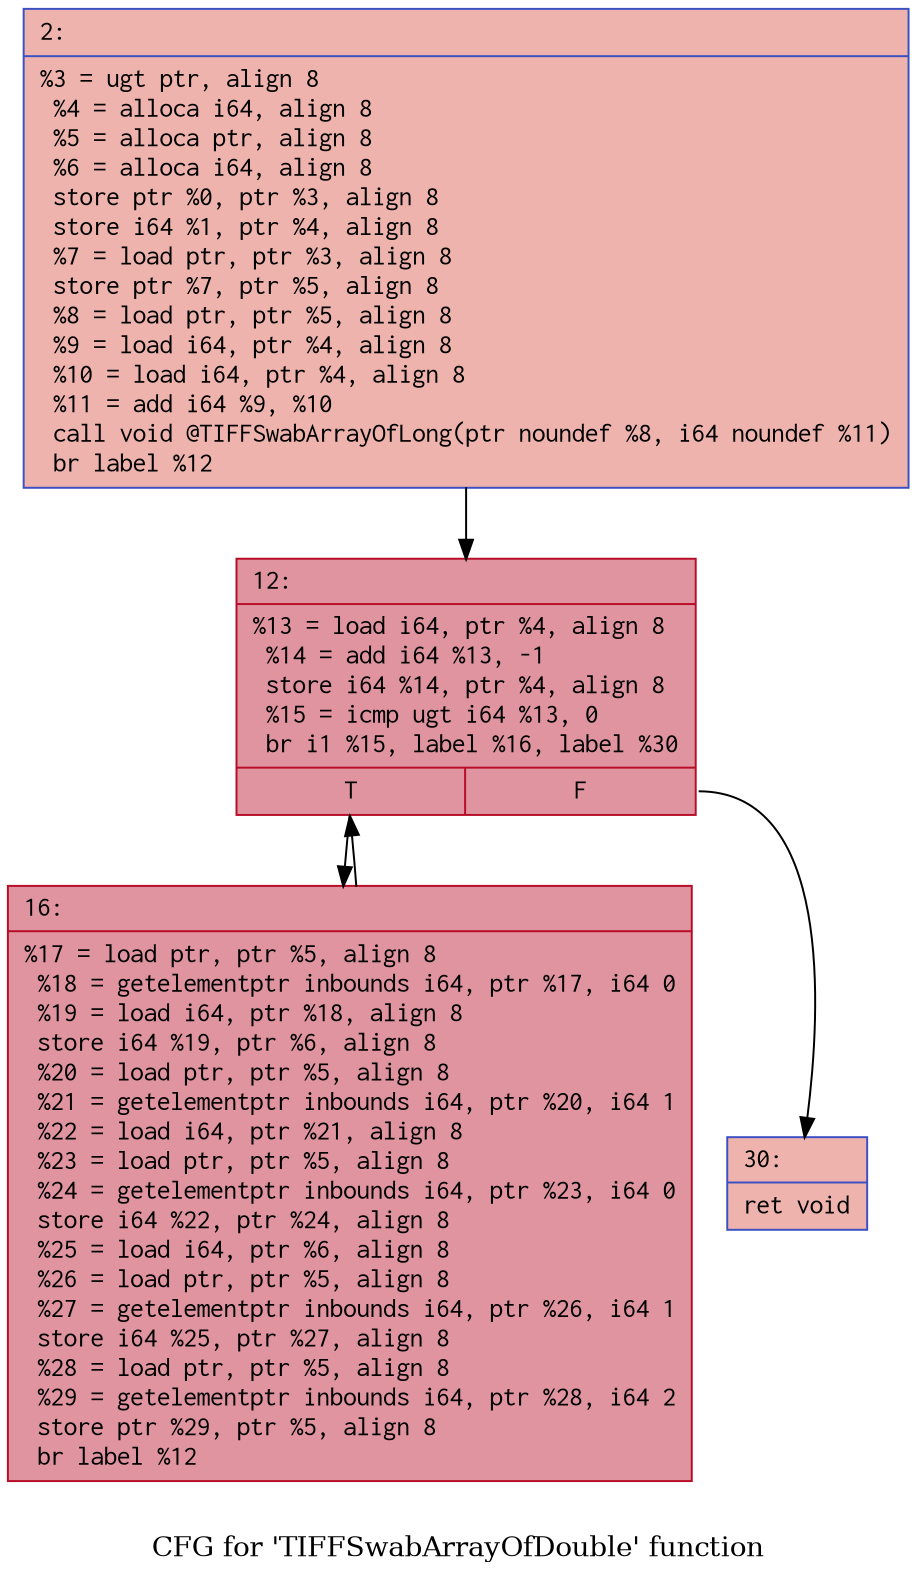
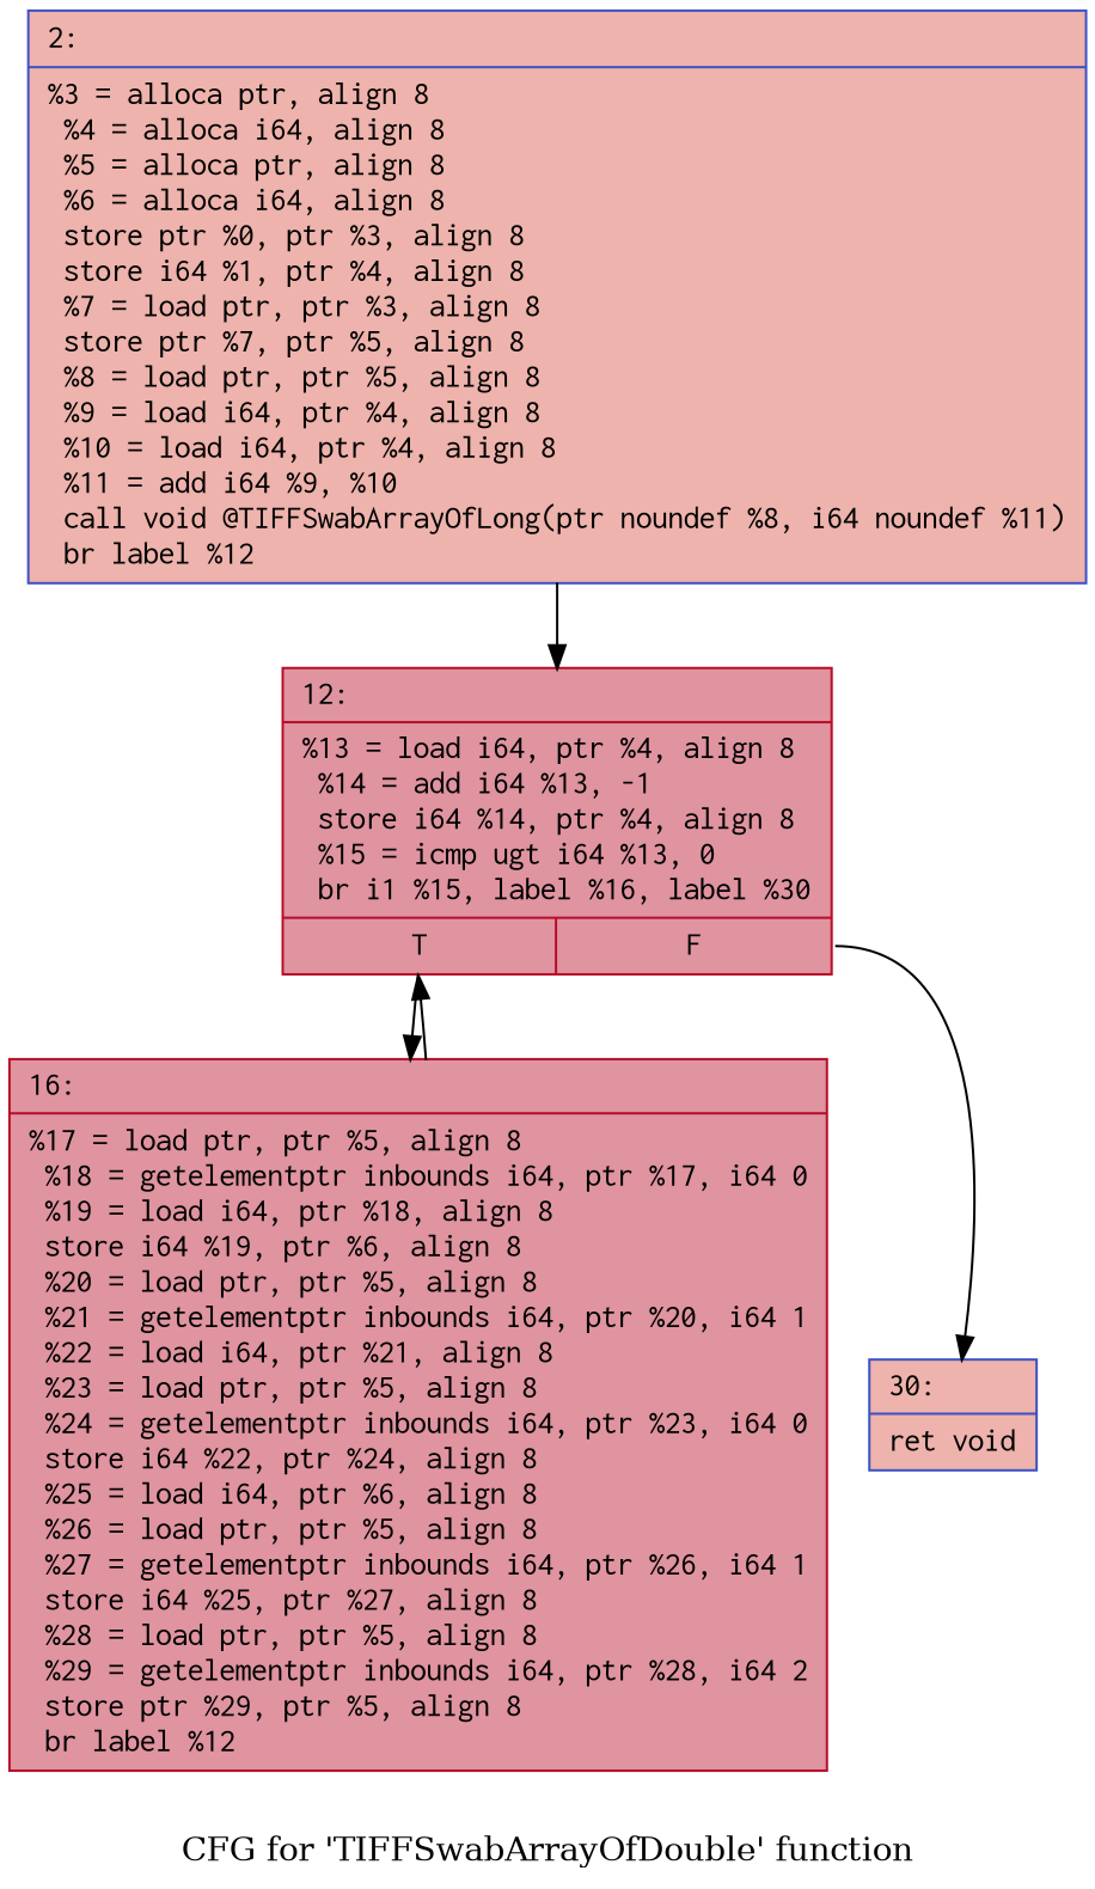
  digraph {
    label="CFG for 'TIFFSwabArrayOfDouble' function"
    node [color="#3d50c3ff" fillcolor="#d6524470" fontname=Courier shape=record style=filled]
-   n1 [label="{2:\l|  %3 = ugt ptr, align 8\l  %4 = alloca i64, align 8\l  %5 = alloca ptr, align 8\l  %6 = alloca i64, align 8\l  store ptr %0, ptr %3, align 8\l  store i64 %1, ptr %4, align 8\l  %7 = load ptr, ptr %3, align 8\l  store ptr %7, ptr %5, align 8\l  %8 = load ptr, ptr %5, align 8\l  %9 = load i64, ptr %4, align 8\l  %10 = load i64, ptr %4, align 8\l  %11 = add i64 %9, %10\l  call void @TIFFSwabArrayOfLong(ptr noundef %8, i64 noundef %11)\l  br label %12\l}"]
+   n1 [label="{2:\l|  %3 = alloca ptr, align 8\l  %4 = alloca i64, align 8\l  %5 = alloca ptr, align 8\l  %6 = alloca i64, align 8\l  store ptr %0, ptr %3, align 8\l  store i64 %1, ptr %4, align 8\l  %7 = load ptr, ptr %3, align 8\l  store ptr %7, ptr %5, align 8\l  %8 = load ptr, ptr %5, align 8\l  %9 = load i64, ptr %4, align 8\l  %10 = load i64, ptr %4, align 8\l  %11 = add i64 %9, %10\l  call void @TIFFSwabArrayOfLong(ptr noundef %8, i64 noundef %11)\l  br label %12\l}"]
    n2 [color="#b70d28ff" fillcolor="#b70d2870" label="{12:\l|  %13 = load i64, ptr %4, align 8\l  %14 = add i64 %13, -1\l  store i64 %14, ptr %4, align 8\l  %15 = icmp ugt i64 %13, 0\l  br i1 %15, label %16, label %30\l|{<s0>T|<s1>F}}"]
    n3 [color="#b70d28ff" fillcolor="#b70d2870" label="{16:\l|  %17 = load ptr, ptr %5, align 8\l  %18 = getelementptr inbounds i64, ptr %17, i64 0\l  %19 = load i64, ptr %18, align 8\l  store i64 %19, ptr %6, align 8\l  %20 = load ptr, ptr %5, align 8\l  %21 = getelementptr inbounds i64, ptr %20, i64 1\l  %22 = load i64, ptr %21, align 8\l  %23 = load ptr, ptr %5, align 8\l  %24 = getelementptr inbounds i64, ptr %23, i64 0\l  store i64 %22, ptr %24, align 8\l  %25 = load i64, ptr %6, align 8\l  %26 = load ptr, ptr %5, align 8\l  %27 = getelementptr inbounds i64, ptr %26, i64 1\l  store i64 %25, ptr %27, align 8\l  %28 = load ptr, ptr %5, align 8\l  %29 = getelementptr inbounds i64, ptr %28, i64 2\l  store ptr %29, ptr %5, align 8\l  br label %12\l}"]
    n4 [label="{30:\l|  ret void\l}"]
    n1 -> n2
    n2 -> n3 [tailport=s0]
    n2 -> n4 [tailport=s1]
    n3 -> n2
  }
